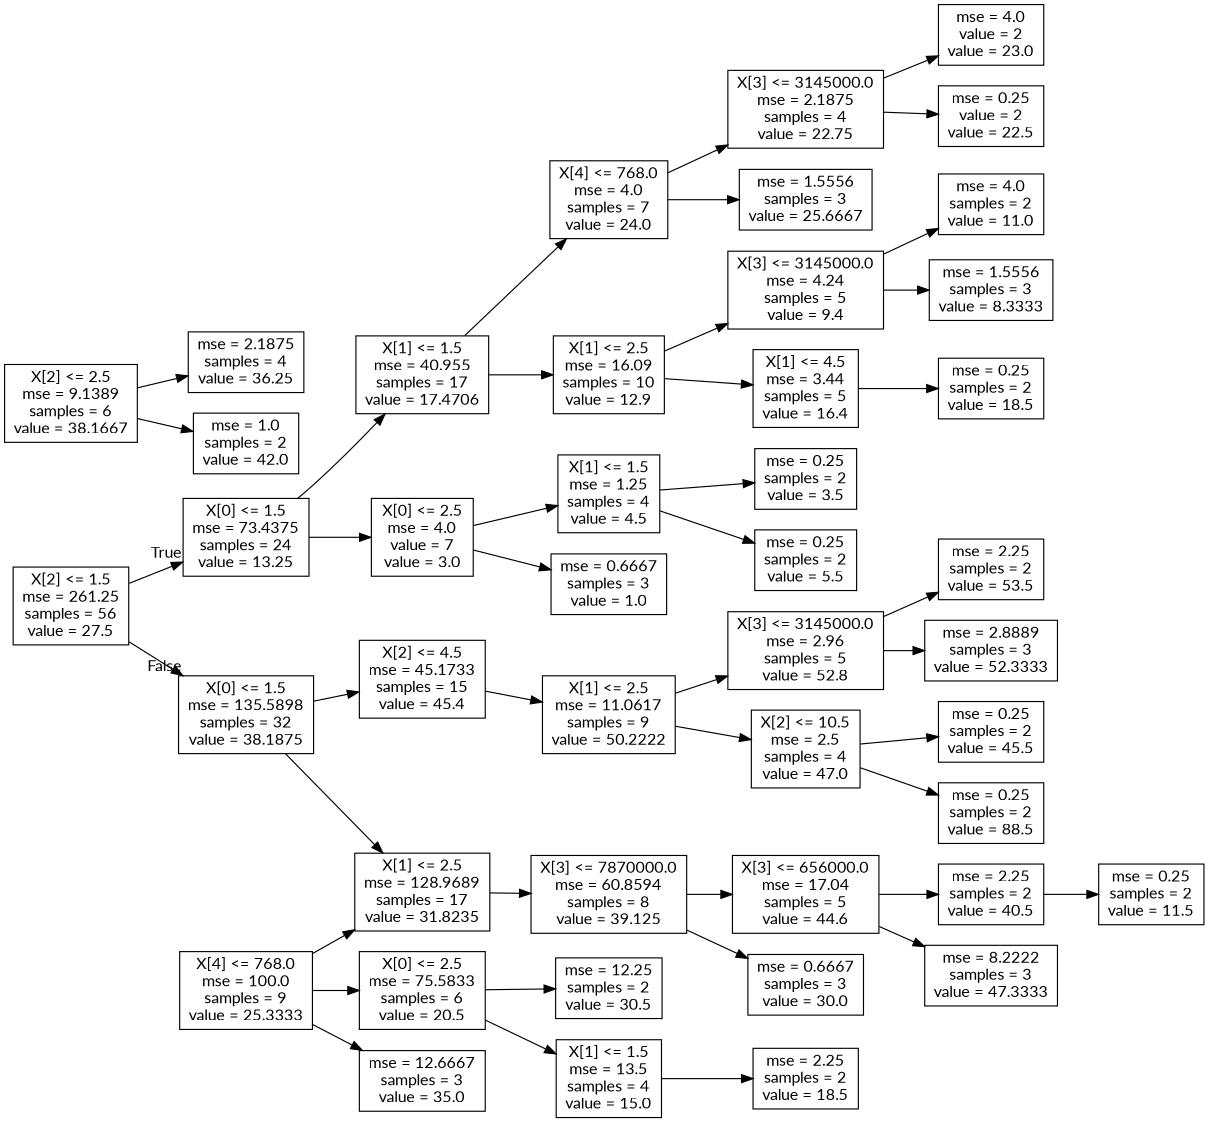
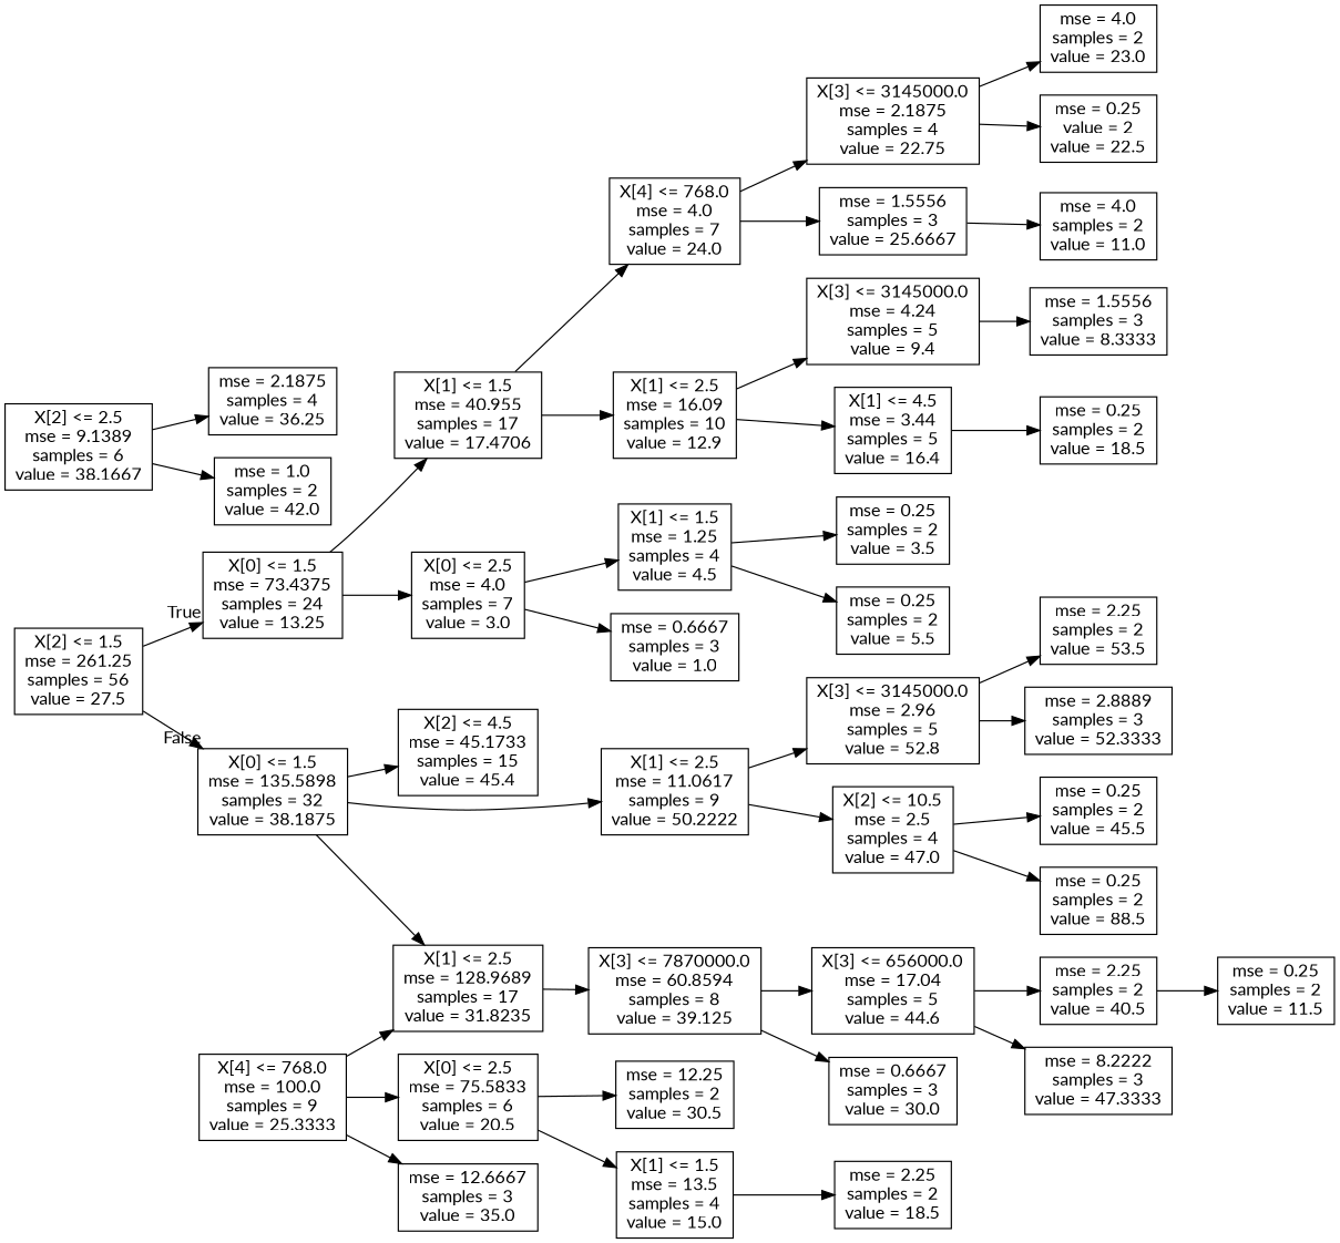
  digraph {
    fontname=Lato
    rankdir=LR
    node [fontname=Lato shape=box]
    edge [fontname=Lato]
    n1 [label="X[2] <= 1.5\nmse = 261.25\nsamples = 56\nvalue = 27.5"]
    n2 [label="X[0] <= 1.5\nmse = 73.4375\nsamples = 24\nvalue = 13.25"]
    n3 [label="X[0] <= 1.5\nmse = 135.5898\nsamples = 32\nvalue = 38.1875"]
    n4 [label="X[1] <= 1.5\nmse = 40.955\nsamples = 17\nvalue = 17.4706"]
-   n5 [label="X[0] <= 2.5\nmse = 4.0\nvalue = 7\nvalue = 3.0"]
+   n5 [label="X[0] <= 2.5\nmse = 4.0\nsamples = 7\nvalue = 3.0"]
    n6 [label="X[2] <= 4.5\nmse = 45.1733\nsamples = 15\nvalue = 45.4"]
    n7 [label="X[1] <= 2.5\nmse = 128.9689\nsamples = 17\nvalue = 31.8235"]
    n8 [label="X[4] <= 768.0\nmse = 4.0\nsamples = 7\nvalue = 24.0"]
    n9 [label="X[1] <= 2.5\nmse = 16.09\nsamples = 10\nvalue = 12.9"]
    n10 [label="X[1] <= 1.5\nmse = 1.25\nsamples = 4\nvalue = 4.5"]
    n11 [label="mse = 0.6667\nsamples = 3\nvalue = 1.0"]
    n12 [label="X[3] <= 3145000.0\nmse = 2.1875\nsamples = 4\nvalue = 22.75"]
    n13 [label="mse = 1.5556\nsamples = 3\nvalue = 25.6667"]
    n14 [label="X[3] <= 3145000.0\nmse = 4.24\nsamples = 5\nvalue = 9.4"]
    n15 [label="X[1] <= 4.5\nmse = 3.44\nsamples = 5\nvalue = 16.4"]
-   n16 [label="mse = 4.0\nvalue = 2\nvalue = 23.0"]
+   n16 [label="mse = 4.0\nsamples = 2\nvalue = 23.0"]
    n17 [label="mse = 0.25\nvalue = 2\nvalue = 22.5"]
    n18 [label="mse = 1.5556\nsamples = 3\nvalue = 8.3333"]
    n19 [label="mse = 4.0\nsamples = 2\nvalue = 11.0"]
    n20 [label="mse = 0.25\nsamples = 2\nvalue = 18.5"]
    n21 [label="mse = 0.25\nsamples = 2\nvalue = 3.5"]
    n22 [label="mse = 0.25\nsamples = 2\nvalue = 5.5"]
    n23 [label="X[1] <= 2.5\nmse = 11.0617\nsamples = 9\nvalue = 50.2222"]
    n24 [label="X[3] <= 7870000.0\nmse = 60.8594\nsamples = 8\nvalue = 39.125"]
    n25 [label="X[2] <= 2.5\nmse = 9.1389\nsamples = 6\nvalue = 38.1667"]
    n26 [label="mse = 2.1875\nsamples = 4\nvalue = 36.25"]
    n27 [label="mse = 1.0\nsamples = 2\nvalue = 42.0"]
    n28 [label="X[3] <= 3145000.0\nmse = 2.96\nsamples = 5\nvalue = 52.8"]
    n29 [label="X[2] <= 10.5\nmse = 2.5\nsamples = 4\nvalue = 47.0"]
    n30 [label="mse = 2.25\nsamples = 2\nvalue = 53.5"]
    n31 [label="mse = 2.8889\nsamples = 3\nvalue = 52.3333"]
    n32 [label="mse = 0.25\nsamples = 2\nvalue = 45.5"]
    n33 [label="mse = 0.25\nsamples = 2\nvalue = 88.5"]
    n34 [label="X[4] <= 768.0\nmse = 100.0\nsamples = 9\nvalue = 25.3333"]
    n35 [label="X[0] <= 2.5\nmse = 75.5833\nsamples = 6\nvalue = 20.5"]
    n36 [label="mse = 12.6667\nsamples = 3\nvalue = 35.0"]
    n37 [label="X[3] <= 656000.0\nmse = 17.04\nsamples = 5\nvalue = 44.6"]
    n38 [label="mse = 0.6667\nsamples = 3\nvalue = 30.0"]
    n39 [label="mse = 12.25\nsamples = 2\nvalue = 30.5"]
    n40 [label="X[1] <= 1.5\nmse = 13.5\nsamples = 4\nvalue = 15.0"]
    n41 [label="mse = 2.25\nsamples = 2\nvalue = 18.5"]
    n42 [label="mse = 0.25\nsamples = 2\nvalue = 11.5"]
    n43 [label="mse = 2.25\nsamples = 2\nvalue = 40.5"]
    n44 [label="mse = 8.2222\nsamples = 3\nvalue = 47.3333"]
    n1 -> n2 [headlabel=True labelangle=45 labeldistance=2.5]
    n1 -> n3 [headlabel=False labelangle=-45 labeldistance=2.5]
    n2 -> n4
    n2 -> n5
    n3 -> n6
    n3 -> n7
    n4 -> n8
    n4 -> n9
    n5 -> n10
    n5 -> n11
-   n6 -> n23
+   n3 -> n23
    n7 -> n24
    n8 -> n12
    n8 -> n13
    n9 -> n14
    n9 -> n15
    n10 -> n21
    n10 -> n22
    n12 -> n16
    n12 -> n17
    n14 -> n18
-   n14 -> n19
+   n13 -> n19
    n15 -> n20
    n23 -> n28
    n23 -> n29
    n24 -> n37
    n24 -> n38
    n25 -> n26
    n25 -> n27
    n28 -> n30
    n28 -> n31
    n29 -> n32
    n29 -> n33
    n34 -> n7
    n34 -> n35
    n34 -> n36
    n35 -> n39
    n35 -> n40
    n37 -> n43
    n37 -> n44
    n40 -> n41
    n43 -> n42
  }
